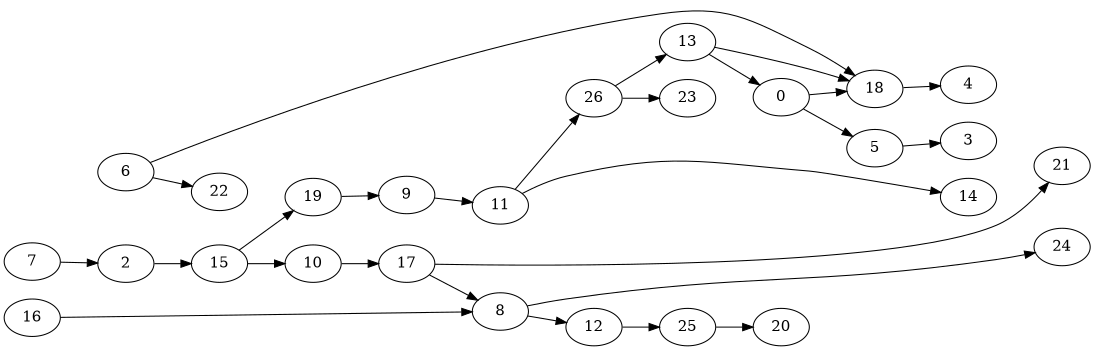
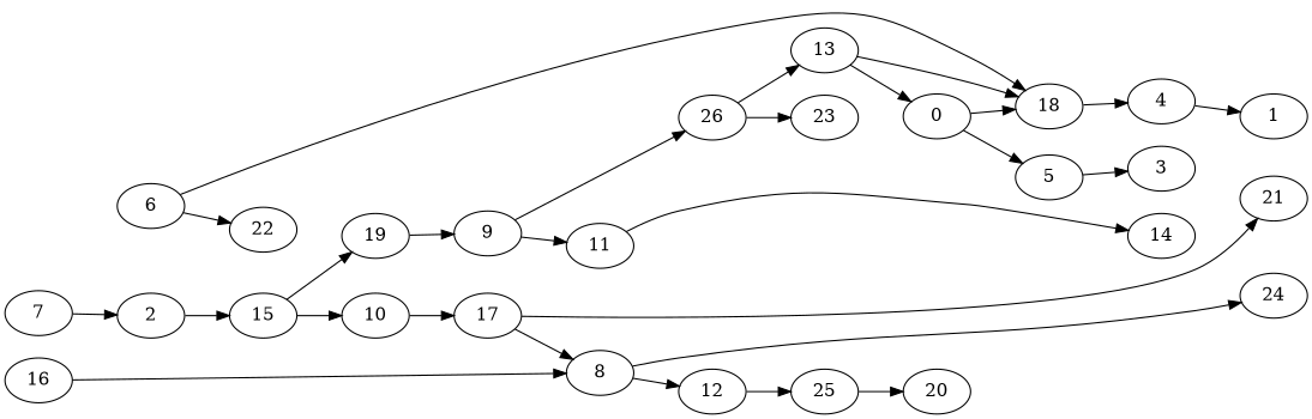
  digraph {
    rankdir=LR
    edge [weight=0]
    0
    5
    18
    3
    4
+   1
    2
    15
    10
    19
    17
    9
    16
    8
    21
    11
    6
    22
    7
    12
    24
    25
    20
    14
    26
    13
    23
    0 -> 5
    0 -> 18
    5 -> 3
    18 -> 4
+   4 -> 1
    2 -> 15 [weight=2]
    15 -> 10
    15 -> 19
    10 -> 17
    19 -> 9
    17 -> 8
    17 -> 21
    9 -> 11
    16 -> 8
    8 -> 12
    8 -> 24
    11 -> 14
-   11 -> 26
+   9 -> 26
    6 -> 18
    6 -> 22
    7 -> 2
    12 -> 25
    25 -> 20
    26 -> 13
    26 -> 23
    13 -> 0
    13 -> 18
  }
